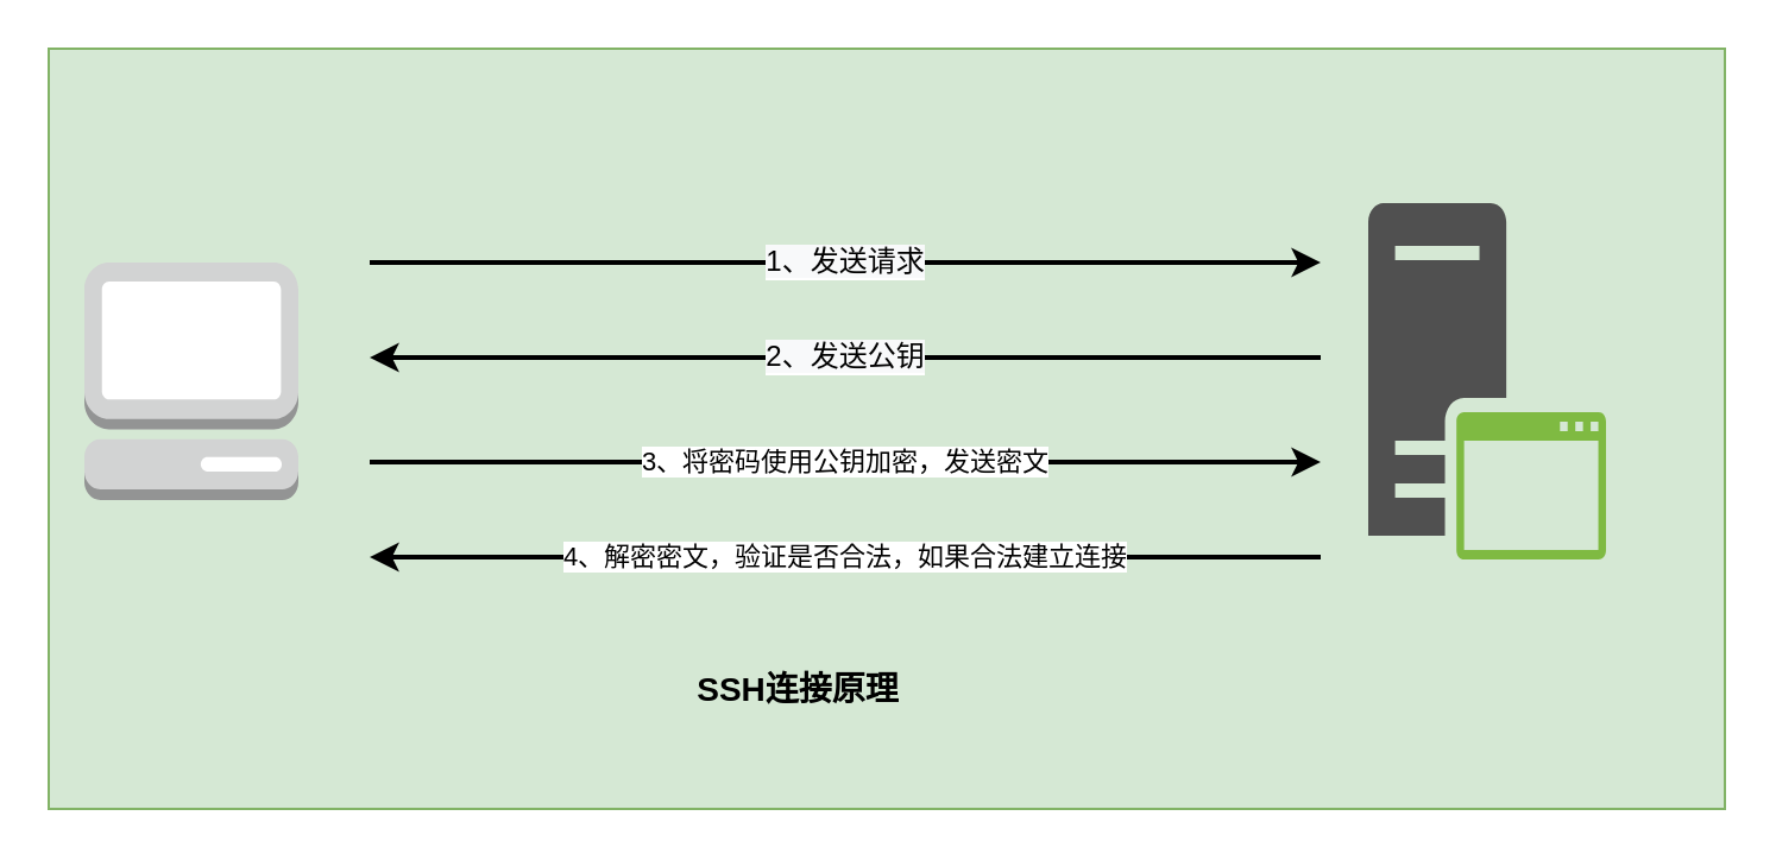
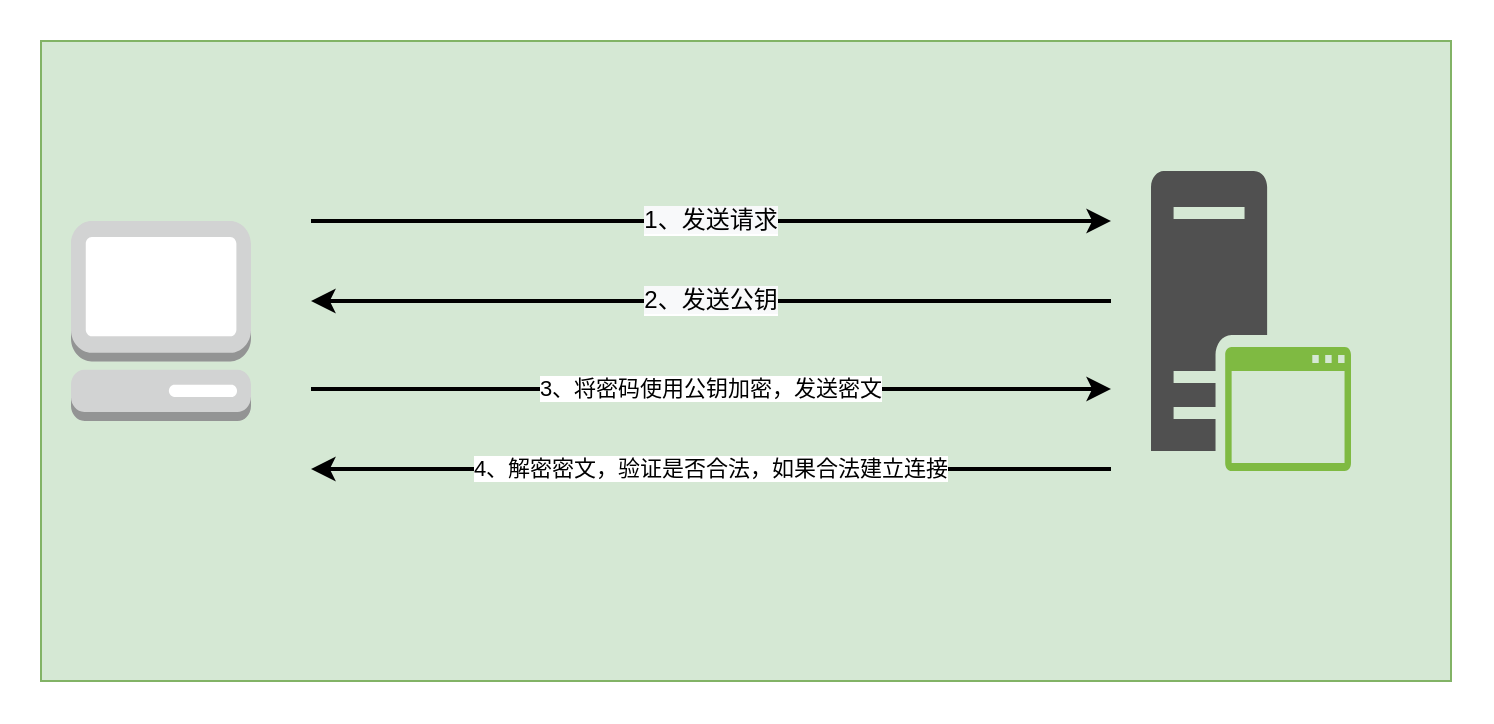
  <mxCell id="0" />
  <mxCell id="1" parent="0" />
  <mxCell id="2" value="" style="rounded=0;whiteSpace=wrap;html=1;fontSize=14;fillColor=#d5e8d4;strokeColor=#82b366;" vertex="1" parent="1"><mxGeometry x="20" y="20" width="705" height="320" as="geometry" /></mxCell>
  <mxCell id="3" value="" style="outlineConnect=0;dashed=0;verticalLabelPosition=bottom;verticalAlign=top;align=center;html=1;shape=mxgraph.aws3.management_console;fillColor=#D2D3D3;gradientColor=none;" vertex="1" parent="1"><mxGeometry x="35" y="110" width="90" height="100" as="geometry" /></mxCell>
  <mxCell id="4" value="" style="sketch=0;pointerEvents=1;shadow=0;dashed=0;html=1;strokeColor=none;fillColor=#505050;labelPosition=center;verticalLabelPosition=bottom;verticalAlign=top;outlineConnect=0;align=center;shape=mxgraph.office.servers.application_server_green;" vertex="1" parent="1"><mxGeometry x="575" y="85" width="100" height="150" as="geometry" /></mxCell>
  <mxCell id="5" value="&lt;span style=&quot;font-size: 12px ; background-color: rgb(248 , 249 , 250)&quot;&gt;1、发送请求&lt;/span&gt;" style="endArrow=classic;html=1;rounded=0;strokeWidth=2;" edge="1" parent="1"><mxGeometry width="50" height="50" relative="1" as="geometry"><mxPoint x="155" y="110" as="sourcePoint" /><mxPoint x="555" y="110" as="targetPoint" /></mxGeometry></mxCell>
  <mxCell id="6" value="&lt;span style=&quot;font-size: 12px ; background-color: rgb(248 , 249 , 250)&quot;&gt;2、发送公钥&lt;/span&gt;" style="endArrow=classic;html=1;rounded=0;strokeWidth=2;" edge="1" parent="1"><mxGeometry width="50" height="50" relative="1" as="geometry"><mxPoint x="555" y="150" as="sourcePoint" /><mxPoint x="155" y="150" as="targetPoint" /></mxGeometry></mxCell>
  <mxCell id="7" value="3、将密码使用公钥加密，发送密文" style="endArrow=classic;html=1;rounded=0;strokeWidth=2;" edge="1" parent="1"><mxGeometry width="50" height="50" relative="1" as="geometry"><mxPoint x="155" y="194" as="sourcePoint" /><mxPoint x="555" y="194" as="targetPoint" /></mxGeometry></mxCell>
  <mxCell id="8" value="4、解密密文，验证是否合法，如果合法建立连接" style="endArrow=classic;html=1;rounded=0;strokeWidth=2;" edge="1" parent="1"><mxGeometry width="50" height="50" relative="1" as="geometry"><mxPoint x="555" y="234" as="sourcePoint" /><mxPoint x="155" y="234" as="targetPoint" /></mxGeometry></mxCell>
- <mxCell id="9" value="&lt;font style=&quot;font-size: 14px&quot;&gt;&lt;b&gt;SSH连接原理&lt;/b&gt;&lt;/font&gt;" style="text;html=1;align=center;verticalAlign=middle;resizable=0;points=[];autosize=1;strokeColor=none;fillColor=none;" vertex="1" parent="1"><mxGeometry x="285" y="280" width="100" height="20" as="geometry" /></mxCell>
